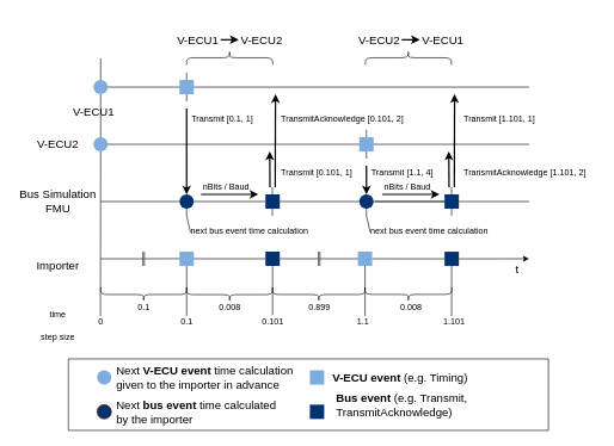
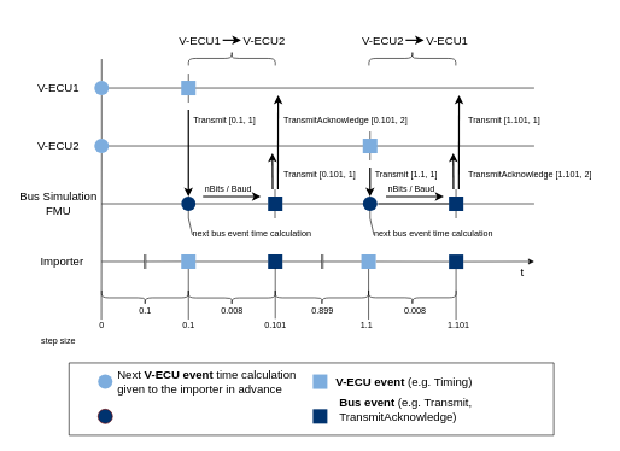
  <mxCell id="0" />
  <mxCell id="1" parent="0" />
  <mxCell id="2" value="" style="endArrow=classic;html=1;rounded=0;startArrow=none;" edge="1" parent="1" source="76"><mxGeometry width="50" height="50" relative="1" as="geometry"><mxPoint x="138" y="361" as="sourcePoint" /><mxPoint x="738" y="361" as="targetPoint" /></mxGeometry></mxCell>
  <mxCell id="3" value="" style="endArrow=none;html=1;rounded=0;startArrow=none;" edge="1" parent="1" source="21"><mxGeometry width="50" height="50" relative="1" as="geometry"><mxPoint x="138" y="401" as="sourcePoint" /><mxPoint x="140" y="81" as="targetPoint" /></mxGeometry></mxCell>
  <mxCell id="4" value="" style="endArrow=none;html=1;rounded=0;" edge="1" parent="1"><mxGeometry width="50" height="50" relative="1" as="geometry"><mxPoint x="138" y="121" as="sourcePoint" /><mxPoint x="738" y="121" as="targetPoint" /></mxGeometry></mxCell>
  <mxCell id="5" value="" style="endArrow=none;html=1;rounded=0;" edge="1" parent="1"><mxGeometry width="50" height="50" relative="1" as="geometry"><mxPoint x="138" y="201" as="sourcePoint" /><mxPoint x="738" y="201" as="targetPoint" /></mxGeometry></mxCell>
  <mxCell id="6" value="" style="endArrow=none;html=1;rounded=0;startArrow=none;" edge="1" parent="1" source="78"><mxGeometry width="50" height="50" relative="1" as="geometry"><mxPoint x="390" y="281" as="sourcePoint" /><mxPoint x="738" y="281" as="targetPoint" /></mxGeometry></mxCell>
  <mxCell id="7" value="" style="endArrow=none;html=1;rounded=0;" edge="1" parent="1"><mxGeometry width="50" height="50" relative="1" as="geometry"><mxPoint x="260" y="141" as="sourcePoint" /><mxPoint x="260" y="101" as="targetPoint" /></mxGeometry></mxCell>
  <mxCell id="8" value="" style="whiteSpace=wrap;html=1;aspect=fixed;fillColor=#7DADDE;strokeColor=none;fontColor=#ffffff;" vertex="1" parent="1"><mxGeometry x="250" y="111" width="20" height="20" as="geometry" /></mxCell>
  <mxCell id="9" value="" style="whiteSpace=wrap;html=1;aspect=fixed;fillColor=#7DADDE;strokeColor=none;fontColor=#ffffff;" vertex="1" parent="1"><mxGeometry x="250" y="351" width="20" height="20" as="geometry" /></mxCell>
  <mxCell id="10" value="" style="endArrow=none;html=1;rounded=0;sourcePerimeterSpacing=0;" edge="1" parent="1"><mxGeometry width="50" height="50" relative="1" as="geometry"><mxPoint x="140" y="361" as="sourcePoint" /><mxPoint x="199" y="361" as="targetPoint" /></mxGeometry></mxCell>
  <mxCell id="11" value="" style="endArrow=classic;html=1;rounded=0;strokeWidth=2;" edge="1" parent="1"><mxGeometry width="50" height="50" relative="1" as="geometry"><mxPoint x="260" y="151" as="sourcePoint" /><mxPoint x="260" y="271" as="targetPoint" /></mxGeometry></mxCell>
  <mxCell id="12" value="" style="endArrow=none;html=1;rounded=0;" edge="1" parent="1"><mxGeometry width="50" height="50" relative="1" as="geometry"><mxPoint x="140" y="281" as="sourcePoint" /><mxPoint x="250" y="281" as="targetPoint" /></mxGeometry></mxCell>
  <mxCell id="13" value="" style="endArrow=none;html=1;rounded=0;startArrow=none;" edge="1" parent="1"><mxGeometry width="50" height="50" relative="1" as="geometry"><mxPoint x="270" y="281" as="sourcePoint" /><mxPoint x="370" y="281" as="targetPoint" /></mxGeometry></mxCell>
  <mxCell id="14" value="" style="whiteSpace=wrap;html=1;aspect=fixed;fillColor=#00336F;strokeColor=none;fontColor=#ffffff;" vertex="1" parent="1"><mxGeometry x="370" y="351" width="20" height="20" as="geometry" /></mxCell>
  <mxCell id="15" value="" style="endArrow=none;html=1;rounded=0;startArrow=none;" edge="1" parent="1" source="9" target="14"><mxGeometry width="50" height="50" relative="1" as="geometry"><mxPoint x="270" y="361" as="sourcePoint" /><mxPoint x="738" y="361" as="targetPoint" /></mxGeometry></mxCell>
  <mxCell id="16" value="" style="endArrow=classic;html=1;rounded=0;strokeWidth=2;" edge="1" parent="1"><mxGeometry width="50" height="50" relative="1" as="geometry"><mxPoint x="376.34" y="261" as="sourcePoint" /><mxPoint x="376" y="211" as="targetPoint" /></mxGeometry></mxCell>
  <mxCell id="17" value="" style="endArrow=none;html=1;rounded=0;" edge="1" parent="1"><mxGeometry width="50" height="50" relative="1" as="geometry"><mxPoint x="379.66" y="301" as="sourcePoint" /><mxPoint x="379.66" y="261" as="targetPoint" /></mxGeometry></mxCell>
  <mxCell id="18" value="" style="whiteSpace=wrap;html=1;aspect=fixed;fillColor=#00336F;strokeColor=none;fontColor=#ffffff;" vertex="1" parent="1"><mxGeometry x="370" y="271" width="20" height="20" as="geometry" /></mxCell>
  <mxCell id="19" value="" style="endArrow=classic;html=1;rounded=0;strokeWidth=2;" edge="1" parent="1"><mxGeometry width="50" height="50" relative="1" as="geometry"><mxPoint x="383.65" y="261" as="sourcePoint" /><mxPoint x="384" y="131" as="targetPoint" /></mxGeometry></mxCell>
  <mxCell id="20" value="" style="shape=curlyBracket;whiteSpace=wrap;html=1;rounded=1;flipH=1;fillColor=default;rotation=-90;" vertex="1" parent="1"><mxGeometry x="310" y="20" width="20" height="120" as="geometry" /></mxCell>
  <mxCell id="21" value="" style="ellipse;whiteSpace=wrap;html=1;aspect=fixed;fillColor=#7DADDE;fontColor=#ffffff;strokeColor=none;" vertex="1" parent="1"><mxGeometry x="130" y="111" width="20" height="20" as="geometry" /></mxCell>
  <mxCell id="22" value="" style="endArrow=none;html=1;rounded=0;startArrow=none;" edge="1" parent="1" source="23" target="21"><mxGeometry width="50" height="50" relative="1" as="geometry"><mxPoint x="138" y="401" as="sourcePoint" /><mxPoint x="138" y="41" as="targetPoint" /></mxGeometry></mxCell>
  <mxCell id="23" value="" style="ellipse;whiteSpace=wrap;html=1;aspect=fixed;fillColor=#7DADDE;fontColor=#ffffff;strokeColor=none;" vertex="1" parent="1"><mxGeometry x="130" y="191" width="20" height="20" as="geometry" /></mxCell>
  <mxCell id="24" value="" style="endArrow=none;html=1;rounded=0;exitX=0.483;exitY=0.061;exitDx=0;exitDy=0;exitPerimeter=0;" edge="1" parent="1" source="34" target="23"><mxGeometry width="50" height="50" relative="1" as="geometry"><mxPoint x="140" y="401" as="sourcePoint" /><mxPoint x="139.94" y="131" as="targetPoint" /></mxGeometry></mxCell>
  <mxCell id="25" value="" style="shape=curlyBracket;whiteSpace=wrap;html=1;rounded=1;flipH=1;fillColor=default;rotation=90;" vertex="1" parent="1"><mxGeometry x="190" y="351" width="20" height="120" as="geometry" /></mxCell>
  <mxCell id="26" value="" style="endArrow=none;html=1;rounded=0;entryX=0.5;entryY=1;entryDx=0;entryDy=0;" edge="1" parent="1" target="9"><mxGeometry width="50" height="50" relative="1" as="geometry"><mxPoint x="260" y="441" as="sourcePoint" /><mxPoint x="260" y="372" as="targetPoint" /></mxGeometry></mxCell>
  <mxCell id="27" value="" style="shape=curlyBracket;whiteSpace=wrap;html=1;rounded=1;flipH=1;fillColor=default;rotation=90;" vertex="1" parent="1"><mxGeometry x="310" y="351.15" width="20" height="120" as="geometry" /></mxCell>
  <mxCell id="28" value="" style="endArrow=none;html=1;rounded=0;" edge="1" parent="1"><mxGeometry width="50" height="50" relative="1" as="geometry"><mxPoint x="380" y="440" as="sourcePoint" /><mxPoint x="380" y="370" as="targetPoint" /></mxGeometry></mxCell>
- <mxCell id="29" value="V-ECU1" style="text;html=1;align=center;verticalAlign=middle;resizable=0;points=[];autosize=1;strokeColor=none;fillColor=none;fontSize=16;" vertex="1" parent="1"><mxGeometry x="95" y="146" width="70" height="20" as="geometry" /></mxCell>
+ <mxCell id="29" value="V-ECU1" style="text;html=1;align=center;verticalAlign=middle;resizable=0;points=[];autosize=1;strokeColor=none;fillColor=none;fontSize=16;" vertex="1" parent="1"><mxGeometry x="45" y="111" width="70" height="20" as="geometry" /></mxCell>
  <mxCell id="30" value="V-ECU2" style="text;html=1;align=center;verticalAlign=middle;resizable=0;points=[];autosize=1;strokeColor=none;fillColor=none;fontSize=16;" vertex="1" parent="1"><mxGeometry x="45" y="191" width="70" height="20" as="geometry" /></mxCell>
  <mxCell id="31" value="Bus Simulation&lt;br&gt;FMU" style="text;html=1;align=center;verticalAlign=middle;resizable=0;points=[];autosize=1;strokeColor=none;fillColor=none;fontSize=16;" vertex="1" parent="1"><mxGeometry y="261" width="120" height="40" as="geometry" x="20" /></mxCell>
  <mxCell id="32" value="step size" style="text;html=1;align=center;verticalAlign=middle;resizable=0;points=[];autosize=1;strokeColor=none;fillColor=none;" vertex="1" parent="1"><mxGeometry x="50" y="461.15" width="60" height="20" as="geometry" /></mxCell>
- <mxCell id="33" value="time" style="text;html=1;align=center;verticalAlign=middle;resizable=0;points=[];autosize=1;strokeColor=none;fillColor=none;" vertex="1" parent="1"><mxGeometry x="60" y="430" width="40" height="20" as="geometry" /></mxCell>
  <mxCell id="34" value="0" style="text;html=1;align=center;verticalAlign=middle;resizable=0;points=[];autosize=1;strokeColor=none;fillColor=none;" vertex="1" parent="1"><mxGeometry x="130" y="440" width="20" height="20" as="geometry" /></mxCell>
  <mxCell id="35" value="0.1" style="text;html=1;align=center;verticalAlign=middle;resizable=0;points=[];autosize=1;strokeColor=none;fillColor=none;" vertex="1" parent="1"><mxGeometry x="245" y="440" width="30" height="20" as="geometry" /></mxCell>
  <mxCell id="36" value="0.101" style="text;html=1;align=center;verticalAlign=middle;resizable=0;points=[];autosize=1;strokeColor=none;fillColor=none;" vertex="1" parent="1"><mxGeometry x="355" y="440" width="50" height="20" as="geometry" /></mxCell>
  <mxCell id="37" value="" style="endArrow=classic;html=1;rounded=0;strokeWidth=2;" edge="1" parent="1"><mxGeometry width="50" height="50" relative="1" as="geometry"><mxPoint x="280" y="271" as="sourcePoint" /><mxPoint x="360" y="271" as="targetPoint" /></mxGeometry></mxCell>
  <mxCell id="38" value="nBits / Baud" style="text;html=1;align=center;verticalAlign=middle;resizable=0;points=[];autosize=1;strokeColor=none;fillColor=none;strokeWidth=2;" vertex="1" parent="1"><mxGeometry x="275" y="251" width="80" height="20" as="geometry" /></mxCell>
  <mxCell id="39" value="next bus event time calculation" style="text;html=1;align=left;verticalAlign=middle;resizable=0;points=[];autosize=1;strokeColor=none;fillColor=none;" vertex="1" parent="1"><mxGeometry x="264" y="312" width="180" height="20" as="geometry" /></mxCell>
  <mxCell id="40" value="" style="endArrow=none;html=1;rounded=0;exitX=0.008;exitY=0.613;exitDx=0;exitDy=0;exitPerimeter=0;" edge="1" parent="1" source="39"><mxGeometry width="50" height="50" relative="1" as="geometry"><mxPoint x="270" y="301" as="sourcePoint" /><mxPoint x="260" y="281" as="targetPoint" /><Array as="points"><mxPoint x="260" y="301" /></Array></mxGeometry></mxCell>
  <mxCell id="41" value="" style="ellipse;whiteSpace=wrap;html=1;aspect=fixed;fillColor=#00336F;fontColor=#ffffff;strokeColor=none;" vertex="1" parent="1"><mxGeometry x="250" y="271" width="20" height="20" as="geometry" /></mxCell>
  <mxCell id="42" value="" style="endArrow=none;html=1;rounded=0;" edge="1" parent="1"><mxGeometry width="50" height="50" relative="1" as="geometry"><mxPoint x="199" y="371" as="sourcePoint" /><mxPoint x="199" y="351" as="targetPoint" /></mxGeometry></mxCell>
  <mxCell id="43" value="" style="endArrow=none;html=1;rounded=0;" edge="1" parent="1"><mxGeometry width="50" height="50" relative="1" as="geometry"><mxPoint x="201" y="371" as="sourcePoint" /><mxPoint x="201" y="351" as="targetPoint" /></mxGeometry></mxCell>
  <mxCell id="44" value="" style="endArrow=none;html=1;rounded=0;sourcePerimeterSpacing=0;" edge="1" parent="1"><mxGeometry width="50" height="50" relative="1" as="geometry"><mxPoint x="201" y="361" as="sourcePoint" /><mxPoint x="250" y="360.9" as="targetPoint" /></mxGeometry></mxCell>
  <mxCell id="45" value="0.1" style="text;html=1;align=center;verticalAlign=middle;resizable=0;points=[];autosize=1;strokeColor=none;fillColor=none;" vertex="1" parent="1"><mxGeometry x="185" y="420" width="30" height="20" as="geometry" /></mxCell>
  <mxCell id="46" value="0.008" style="text;html=1;align=center;verticalAlign=middle;resizable=0;points=[];autosize=1;strokeColor=none;fillColor=none;" vertex="1" parent="1"><mxGeometry x="294.84" y="420" width="50" height="20" as="geometry" /></mxCell>
  <mxCell id="47" value="Transmit [0.1, 1]" style="text;html=1;align=left;verticalAlign=middle;resizable=0;points=[];autosize=1;strokeColor=none;fillColor=none;" vertex="1" parent="1"><mxGeometry x="265" y="156" width="100" height="20" as="geometry" /></mxCell>
  <mxCell id="48" value="TransmitAcknowledge [0.101, 2]" style="text;html=1;align=left;verticalAlign=middle;resizable=0;points=[];autosize=1;strokeColor=none;fillColor=none;" vertex="1" parent="1"><mxGeometry x="390" y="156" width="190" height="20" as="geometry" /></mxCell>
  <mxCell id="49" value="Transmit [0.101, 1]" style="text;html=1;align=left;verticalAlign=middle;resizable=0;points=[];autosize=1;strokeColor=none;fillColor=none;" vertex="1" parent="1"><mxGeometry x="390" y="231" width="120" height="20" as="geometry" /></mxCell>
  <mxCell id="50" value="" style="endArrow=none;html=1;rounded=0;" edge="1" parent="1"><mxGeometry width="50" height="50" relative="1" as="geometry"><mxPoint x="444" y="371" as="sourcePoint" /><mxPoint x="444" y="351" as="targetPoint" /></mxGeometry></mxCell>
  <mxCell id="51" value="" style="endArrow=none;html=1;rounded=0;" edge="1" parent="1"><mxGeometry width="50" height="50" relative="1" as="geometry"><mxPoint x="446" y="371" as="sourcePoint" /><mxPoint x="446" y="351" as="targetPoint" /></mxGeometry></mxCell>
  <mxCell id="52" value="" style="shape=curlyBracket;whiteSpace=wrap;html=1;rounded=1;flipH=1;fillColor=default;rotation=90;" vertex="1" parent="1"><mxGeometry x="434.5" y="346.5" width="20" height="129" as="geometry" /></mxCell>
  <mxCell id="53" value="0.899" style="text;html=1;align=center;verticalAlign=middle;resizable=0;points=[];autosize=1;strokeColor=none;fillColor=none;" vertex="1" parent="1"><mxGeometry x="420" y="420" width="50" height="20" as="geometry" /></mxCell>
  <mxCell id="54" value="" style="endArrow=classic;html=1;rounded=0;strokeWidth=2;" edge="1" parent="1"><mxGeometry width="50" height="50" relative="1" as="geometry"><mxPoint x="511" y="231" as="sourcePoint" /><mxPoint x="511" y="271" as="targetPoint" /></mxGeometry></mxCell>
  <mxCell id="55" value="" style="endArrow=none;html=1;rounded=0;startArrow=none;" edge="1" parent="1"><mxGeometry width="50" height="50" relative="1" as="geometry"><mxPoint x="523" y="281" as="sourcePoint" /><mxPoint x="623" y="281" as="targetPoint" /></mxGeometry></mxCell>
  <mxCell id="56" value="" style="endArrow=none;html=1;rounded=0;startArrow=none;" edge="1" parent="1" target="76"><mxGeometry width="50" height="50" relative="1" as="geometry"><mxPoint x="519" y="361.012" as="sourcePoint" /><mxPoint x="991" y="361" as="targetPoint" /></mxGeometry></mxCell>
  <mxCell id="57" value="" style="endArrow=classic;html=1;rounded=0;strokeWidth=2;" edge="1" parent="1"><mxGeometry width="50" height="50" relative="1" as="geometry"><mxPoint x="626.34" y="261" as="sourcePoint" /><mxPoint x="626" y="211" as="targetPoint" /></mxGeometry></mxCell>
  <mxCell id="58" value="" style="endArrow=none;html=1;rounded=0;" edge="1" parent="1"><mxGeometry width="50" height="50" relative="1" as="geometry"><mxPoint x="629.83" y="301" as="sourcePoint" /><mxPoint x="629.83" y="261" as="targetPoint" /></mxGeometry></mxCell>
  <mxCell id="59" value="" style="endArrow=classic;html=1;rounded=0;strokeWidth=2;" edge="1" parent="1"><mxGeometry width="50" height="50" relative="1" as="geometry"><mxPoint x="633.65" y="261" as="sourcePoint" /><mxPoint x="634" y="131" as="targetPoint" /></mxGeometry></mxCell>
  <mxCell id="60" value="" style="shape=curlyBracket;whiteSpace=wrap;html=1;rounded=1;flipH=1;fillColor=default;rotation=-90;" vertex="1" parent="1"><mxGeometry x="559.5" y="20" width="20" height="120" as="geometry" /></mxCell>
  <mxCell id="61" value="" style="endArrow=none;html=1;rounded=0;entryX=0.5;entryY=1;entryDx=0;entryDy=0;" edge="1" parent="1"><mxGeometry width="50" height="50" relative="1" as="geometry"><mxPoint x="509" y="441" as="sourcePoint" /><mxPoint x="509" y="371" as="targetPoint" /></mxGeometry></mxCell>
  <mxCell id="62" value="" style="shape=curlyBracket;whiteSpace=wrap;html=1;rounded=1;flipH=1;fillColor=default;rotation=90;" vertex="1" parent="1"><mxGeometry x="559.5" y="350.38" width="20" height="121" as="geometry" /></mxCell>
  <mxCell id="63" value="" style="endArrow=none;html=1;rounded=0;" edge="1" parent="1"><mxGeometry width="50" height="50" relative="1" as="geometry"><mxPoint x="629.88" y="441.15" as="sourcePoint" /><mxPoint x="629.88" y="371.15" as="targetPoint" /></mxGeometry></mxCell>
  <mxCell id="64" value="1.1" style="text;html=1;align=center;verticalAlign=middle;resizable=0;points=[];autosize=1;strokeColor=none;fillColor=none;" vertex="1" parent="1"><mxGeometry x="491" y="440" width="30" height="20" as="geometry" /></mxCell>
  <mxCell id="65" value="1.101" style="text;html=1;align=center;verticalAlign=middle;resizable=0;points=[];autosize=1;strokeColor=none;fillColor=none;" vertex="1" parent="1"><mxGeometry x="608" y="440" width="50" height="20" as="geometry" /></mxCell>
  <mxCell id="66" value="" style="endArrow=classic;html=1;rounded=0;strokeWidth=2;" edge="1" parent="1"><mxGeometry width="50" height="50" relative="1" as="geometry"><mxPoint x="533" y="271" as="sourcePoint" /><mxPoint x="613" y="271" as="targetPoint" /></mxGeometry></mxCell>
  <mxCell id="67" value="nBits / Baud" style="text;html=1;align=center;verticalAlign=middle;resizable=0;points=[];autosize=1;strokeColor=none;fillColor=none;strokeWidth=2;" vertex="1" parent="1"><mxGeometry x="528" y="251" width="80" height="20" as="geometry" /></mxCell>
  <mxCell id="68" value="next bus event time calculation" style="text;html=1;align=left;verticalAlign=middle;resizable=0;points=[];autosize=1;strokeColor=none;fillColor=none;" vertex="1" parent="1"><mxGeometry x="515" y="312" width="180" height="20" as="geometry" /></mxCell>
  <mxCell id="69" value="" style="endArrow=none;html=1;rounded=0;exitX=0.008;exitY=0.613;exitDx=0;exitDy=0;exitPerimeter=0;" edge="1" parent="1" source="68"><mxGeometry width="50" height="50" relative="1" as="geometry"><mxPoint x="521" y="301" as="sourcePoint" /><mxPoint x="511" y="281" as="targetPoint" /><Array as="points"><mxPoint x="511" y="301" /></Array></mxGeometry></mxCell>
  <mxCell id="70" value="0.008" style="text;html=1;align=center;verticalAlign=middle;resizable=0;points=[];autosize=1;strokeColor=none;fillColor=none;" vertex="1" parent="1"><mxGeometry x="547.84" y="420" width="50" height="20" as="geometry" /></mxCell>
- <mxCell id="71" value="Transmit [1.1, 4]" style="text;html=1;align=left;verticalAlign=middle;resizable=0;points=[];autosize=1;strokeColor=none;fillColor=none;" vertex="1" parent="1"><mxGeometry x="516" y="231" width="100" height="20" as="geometry" /></mxCell>
+ <mxCell id="71" value="Transmit [1.1, 1]" style="text;html=1;align=left;verticalAlign=middle;resizable=0;points=[];autosize=1;strokeColor=none;fillColor=none;" vertex="1" parent="1"><mxGeometry x="516" y="231" width="100" height="20" as="geometry" /></mxCell>
  <mxCell id="72" value="TransmitAcknowledge [1.101, 2]" style="text;html=1;align=left;verticalAlign=middle;resizable=0;points=[];autosize=1;strokeColor=none;fillColor=none;" vertex="1" parent="1"><mxGeometry x="645" y="231" width="190" height="20" as="geometry" /></mxCell>
  <mxCell id="73" value="Transmit [1.101, 1]" style="text;html=1;align=left;verticalAlign=middle;resizable=0;points=[];autosize=1;strokeColor=none;fillColor=none;" vertex="1" parent="1"><mxGeometry x="645" y="156" width="120" height="20" as="geometry" /></mxCell>
  <mxCell id="74" value="" style="endArrow=none;html=1;rounded=0;" edge="1" parent="1"><mxGeometry width="50" height="50" relative="1" as="geometry"><mxPoint x="511" y="221" as="sourcePoint" /><mxPoint x="511" y="181" as="targetPoint" /></mxGeometry></mxCell>
  <mxCell id="75" value="" style="whiteSpace=wrap;html=1;aspect=fixed;fillColor=#7DADDE;strokeColor=none;fontColor=#ffffff;" vertex="1" parent="1"><mxGeometry x="501" y="191" width="20" height="20" as="geometry" /></mxCell>
  <mxCell id="76" value="" style="whiteSpace=wrap;html=1;aspect=fixed;fillColor=#00336F;strokeColor=none;fontColor=#ffffff;" vertex="1" parent="1"><mxGeometry x="620" y="351.15" width="20" height="20" as="geometry" /></mxCell>
  <mxCell id="77" value="" style="endArrow=none;html=1;rounded=0;startArrow=none;" edge="1" parent="1" source="14"><mxGeometry width="50" height="50" relative="1" as="geometry"><mxPoint x="390" y="361" as="sourcePoint" /><mxPoint x="444" y="361" as="targetPoint" /></mxGeometry></mxCell>
  <mxCell id="78" value="" style="whiteSpace=wrap;html=1;aspect=fixed;fillColor=#00336F;strokeColor=none;fontColor=#ffffff;" vertex="1" parent="1"><mxGeometry x="620" y="271" width="20" height="20" as="geometry" /></mxCell>
  <mxCell id="79" value="" style="endArrow=none;html=1;rounded=0;startArrow=none;" edge="1" parent="1" target="78"><mxGeometry width="50" height="50" relative="1" as="geometry"><mxPoint x="390" y="281" as="sourcePoint" /><mxPoint x="738" y="281" as="targetPoint" /></mxGeometry></mxCell>
  <mxCell id="80" value="" style="ellipse;whiteSpace=wrap;html=1;aspect=fixed;fillColor=#00336F;fontColor=#ffffff;strokeColor=none;" vertex="1" parent="1"><mxGeometry x="501" y="271" width="20" height="20" as="geometry" /></mxCell>
  <mxCell id="81" value="" style="endArrow=none;html=1;rounded=0;startArrow=none;" edge="1" parent="1"><mxGeometry width="50" height="50" relative="1" as="geometry"><mxPoint x="446" y="361" as="sourcePoint" /><mxPoint x="500" y="361" as="targetPoint" /></mxGeometry></mxCell>
  <mxCell id="82" value="" style="whiteSpace=wrap;html=1;aspect=fixed;fillColor=#7DADDE;strokeColor=none;fontColor=#ffffff;" vertex="1" parent="1"><mxGeometry x="499" y="351" width="20" height="20" as="geometry" /></mxCell>
  <mxCell id="83" value="t" style="text;html=1;align=center;verticalAlign=middle;resizable=0;points=[];autosize=1;strokeColor=none;fillColor=none;fontSize=16;" vertex="1" parent="1"><mxGeometry x="711" y="366" width="20" height="20" as="geometry" /></mxCell>
  <mxCell id="84" value="" style="verticalLabelPosition=bottom;verticalAlign=top;html=1;shape=mxgraph.basic.rect;fillColor2=none;strokeWidth=1;size=20;indent=5;fontSize=16;fillColor=default;" vertex="1" parent="1"><mxGeometry x="95" y="501" width="670" height="100" as="geometry" /></mxCell>
  <mxCell id="85" value="" style="whiteSpace=wrap;html=1;aspect=fixed;fillColor=#7DADDE;strokeColor=none;fontColor=#ffffff;" vertex="1" parent="1"><mxGeometry x="432" y="517" width="20" height="20" as="geometry" /></mxCell>
  <mxCell id="86" value="" style="ellipse;whiteSpace=wrap;html=1;aspect=fixed;fillColor=#00336F;fontColor=#ffffff;strokeColor=#6F0000;" vertex="1" parent="1"><mxGeometry x="135" y="565" width="20" height="20" as="geometry" /></mxCell>
  <mxCell id="87" value="" style="ellipse;whiteSpace=wrap;html=1;aspect=fixed;fillColor=#7DADDE;fontColor=#ffffff;strokeColor=none;" vertex="1" parent="1"><mxGeometry x="135" y="517" width="20" height="20" as="geometry" /></mxCell>
  <mxCell id="88" value="" style="whiteSpace=wrap;html=1;aspect=fixed;fillColor=#00336F;strokeColor=none;fontColor=#ffffff;" vertex="1" parent="1"><mxGeometry x="432" y="565" width="20" height="20" as="geometry" /></mxCell>
  <mxCell id="89" value="Next &lt;b&gt;V-ECU event&lt;/b&gt; time calculation &lt;br&gt;given to the importer in advance" style="text;html=1;align=left;verticalAlign=middle;resizable=0;points=[];autosize=1;strokeColor=none;fillColor=none;fontSize=16;" vertex="1" parent="1"><mxGeometry x="160" y="507" width="260" height="40" as="geometry" /></mxCell>
- <mxCell id="90" value="Next &lt;b&gt;bus event&lt;/b&gt; time calculated &lt;br&gt;by the importer" style="text;html=1;align=left;verticalAlign=middle;resizable=0;points=[];autosize=1;strokeColor=none;fillColor=none;fontSize=16;" vertex="1" parent="1"><mxGeometry x="160" y="555" width="240" height="40" as="geometry" /></mxCell>
  <mxCell id="91" value="&lt;b&gt;Bus event&lt;/b&gt; (e.g. Transmit, &lt;br&gt;TransmitAcknowledge)" style="text;html=1;align=left;verticalAlign=middle;resizable=0;points=[];autosize=1;strokeColor=none;fillColor=none;fontSize=16;" vertex="1" parent="1"><mxGeometry x="467" y="545" width="200" height="40" as="geometry" /></mxCell>
  <mxCell id="92" value="&lt;b&gt;V-ECU event&lt;/b&gt; (e.g. Timing)" style="text;html=1;align=left;verticalAlign=middle;resizable=0;points=[];autosize=1;strokeColor=none;fillColor=none;fontSize=16;" vertex="1" parent="1"><mxGeometry x="462" y="517" width="200" height="20" as="geometry" /></mxCell>
  <mxCell id="93" value="V-ECU1&amp;nbsp; &amp;nbsp; &amp;nbsp; &amp;nbsp;V-ECU2" style="text;html=1;align=center;verticalAlign=middle;resizable=0;points=[];autosize=1;strokeColor=none;fillColor=none;fontSize=16;" vertex="1" parent="1"><mxGeometry x="240" y="45" width="160" height="20" as="geometry" /></mxCell>
  <mxCell id="94" value="" style="endArrow=classic;html=1;rounded=0;strokeWidth=2;" edge="1" parent="1"><mxGeometry width="50" height="50" relative="1" as="geometry"><mxPoint x="307.42" y="54.8" as="sourcePoint" /><mxPoint x="332.58" y="54.8" as="targetPoint" /></mxGeometry></mxCell>
  <mxCell id="95" value="V-ECU2&amp;nbsp; &amp;nbsp; &amp;nbsp; &amp;nbsp;V-ECU1" style="text;html=1;align=center;verticalAlign=middle;resizable=0;points=[];autosize=1;strokeColor=none;fillColor=none;fontSize=16;" vertex="1" parent="1"><mxGeometry x="492.84" y="45" width="160" height="20" as="geometry" /></mxCell>
  <mxCell id="96" value="" style="endArrow=classic;html=1;rounded=0;strokeWidth=2;" edge="1" parent="1"><mxGeometry width="50" height="50" relative="1" as="geometry"><mxPoint x="560.26" y="54.8" as="sourcePoint" /><mxPoint x="585.42" y="54.8" as="targetPoint" /></mxGeometry></mxCell>
- <mxCell id="97" value="Importer" style="text;html=1;align=center;verticalAlign=middle;resizable=0;points=[];autosize=1;strokeColor=none;fillColor=none;fontSize=16;" vertex="1" parent="1"><mxGeometry x="40" y="361.15" width="80" height="20" as="geometry" /></mxCell>
+ <mxCell id="97" value="Importer" style="text;html=1;align=center;verticalAlign=middle;resizable=0;points=[];autosize=1;strokeColor=none;fillColor=none;fontSize=16;" vertex="1" parent="1"><mxGeometry x="45" y="351.15" width="80" height="20" as="geometry" /></mxCell>
